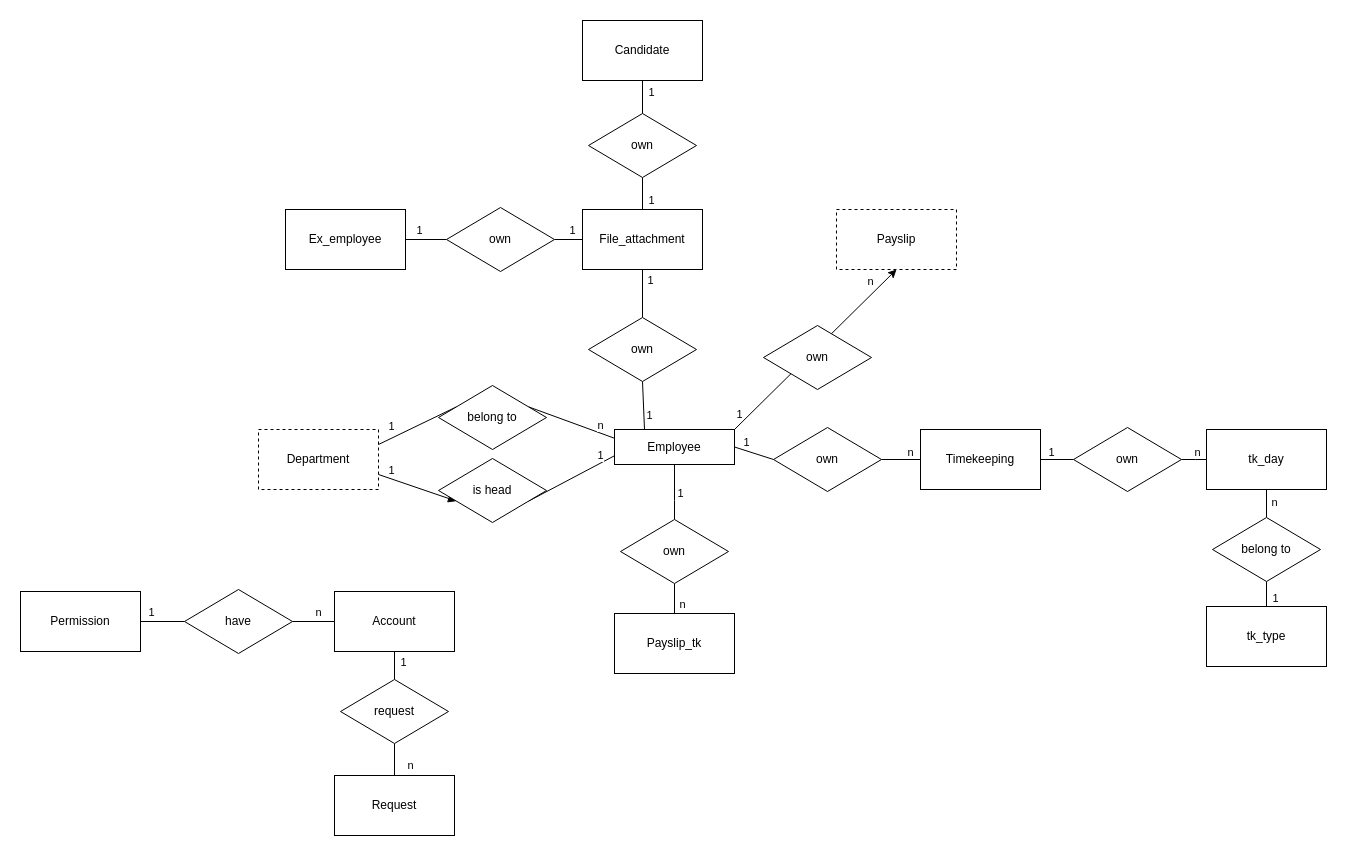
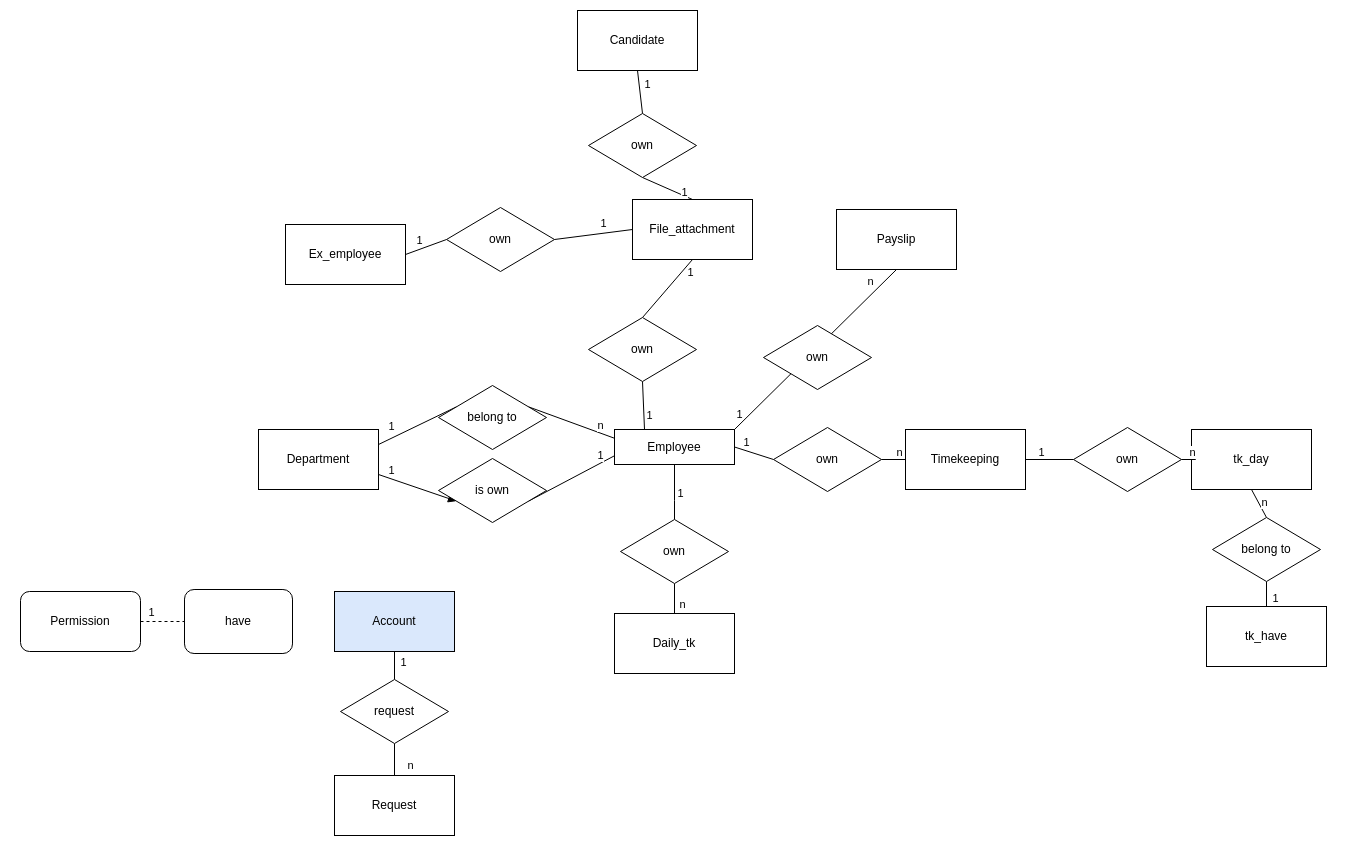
  <mxCell id="0" />
  <mxCell id="1" parent="0" />
- <mxCell id="2" value="Account" style="rounded=0;whiteSpace=wrap;html=1;" vertex="1" parent="1"><mxGeometry x="334" y="591" width="120" height="60" as="geometry" /></mxCell>
- <mxCell id="3" value="Permission" style="rounded=0;whiteSpace=wrap;html=1;" vertex="1" parent="1"><mxGeometry x="20" y="591" width="120" height="60" as="geometry" /></mxCell>
+ <mxCell id="2" value="Account" style="rounded=0;whiteSpace=wrap;html=1;fillColor=#dae8fc;" vertex="1" parent="1"><mxGeometry x="334" y="591" width="120" height="60" as="geometry" /></mxCell>
+ <mxCell id="3" value="Permission" style="whiteSpace=wrap;html=1;rounded=1;" vertex="1" parent="1"><mxGeometry x="20" y="591" width="120" height="60" as="geometry" /></mxCell>
  <mxCell id="4" value="Employee" style="rounded=0;whiteSpace=wrap;html=1;" vertex="1" parent="1"><mxGeometry x="614" y="429" width="120" height="35" as="geometry" /></mxCell>
- <mxCell id="5" value="Ex_employee" style="rounded=0;whiteSpace=wrap;html=1;" vertex="1" parent="1"><mxGeometry x="285" y="209" width="120" height="60" as="geometry" /></mxCell>
- <mxCell id="6" value="Payslip" style="rounded=0;whiteSpace=wrap;html=1;dashed=1;" vertex="1" parent="1"><mxGeometry x="836" y="209" width="120" height="60" as="geometry" /></mxCell>
- <mxCell id="7" value="Candidate" style="rounded=0;whiteSpace=wrap;html=1;" vertex="1" parent="1"><mxGeometry x="582" y="20" width="120" height="60" as="geometry" /></mxCell>
- <mxCell id="8" value="Timekeeping" style="rounded=0;whiteSpace=wrap;html=1;" vertex="1" parent="1"><mxGeometry x="920" y="429" width="120" height="60" as="geometry" /></mxCell>
- <mxCell id="9" value="Department" style="rounded=0;whiteSpace=wrap;html=1;dashed=1;" vertex="1" parent="1"><mxGeometry x="258" y="429" width="120" height="60" as="geometry" /></mxCell>
- <mxCell id="10" value="tk_day" style="rounded=0;whiteSpace=wrap;html=1;" vertex="1" parent="1"><mxGeometry x="1206" y="429" width="120" height="60" as="geometry" /></mxCell>
- <mxCell id="11" value="tk_type" style="rounded=0;whiteSpace=wrap;html=1;" vertex="1" parent="1"><mxGeometry x="1206" y="606" width="120" height="60" as="geometry" /></mxCell>
- <mxCell id="12" value="Payslip_tk" style="rounded=0;whiteSpace=wrap;html=1;" vertex="1" parent="1"><mxGeometry x="614" y="613" width="120" height="60" as="geometry" /></mxCell>
+ <mxCell id="5" value="Ex_employee" style="rounded=0;whiteSpace=wrap;html=1;" vertex="1" parent="1"><mxGeometry x="285" y="224" width="120" height="60" as="geometry" /></mxCell>
+ <mxCell id="6" value="Payslip" style="rounded=0;whiteSpace=wrap;html=1;" vertex="1" parent="1"><mxGeometry x="836" y="209" width="120" height="60" as="geometry" /></mxCell>
+ <mxCell id="7" value="Candidate" style="rounded=0;whiteSpace=wrap;html=1;" vertex="1" parent="1"><mxGeometry x="577" y="10" width="120" height="60" as="geometry" /></mxCell>
+ <mxCell id="8" value="Timekeeping" style="rounded=0;whiteSpace=wrap;html=1;" vertex="1" parent="1"><mxGeometry x="905" y="429" width="120" height="60" as="geometry" /></mxCell>
+ <mxCell id="9" value="Department" style="rounded=0;whiteSpace=wrap;html=1;" vertex="1" parent="1"><mxGeometry x="258" y="429" width="120" height="60" as="geometry" /></mxCell>
+ <mxCell id="10" value="tk_day" style="rounded=0;whiteSpace=wrap;html=1;" vertex="1" parent="1"><mxGeometry x="1191" y="429" width="120" height="60" as="geometry" /></mxCell>
+ <mxCell id="11" value="tk_have" style="rounded=0;whiteSpace=wrap;html=1;" vertex="1" parent="1"><mxGeometry x="1206" y="606" width="120" height="60" as="geometry" /></mxCell>
+ <mxCell id="12" value="Daily_tk" style="rounded=0;whiteSpace=wrap;html=1;" vertex="1" parent="1"><mxGeometry x="614" y="613" width="120" height="60" as="geometry" /></mxCell>
  <mxCell id="13" value="Request" style="rounded=0;whiteSpace=wrap;html=1;" vertex="1" parent="1"><mxGeometry x="334" y="775" width="120" height="60" as="geometry" /></mxCell>
- <mxCell id="14" value="File_attachment" style="rounded=0;whiteSpace=wrap;html=1;" vertex="1" parent="1"><mxGeometry x="582" y="209" width="120" height="60" as="geometry" /></mxCell>
- <mxCell id="15" value="" style="endArrow=none;html=1;rounded=0;entryX=0;entryY=0.5;entryDx=0;entryDy=0;exitX=1;exitY=0.5;exitDx=0;exitDy=0;" edge="1" parent="1" source="42" target="2"><mxGeometry width="50" height="50" relative="1" as="geometry"><mxPoint x="318" y="786" as="sourcePoint" /><mxPoint x="368" y="736" as="targetPoint" /></mxGeometry></mxCell>
- <mxCell id="16" value="n" style="edgeLabel;html=1;align=center;verticalAlign=middle;resizable=0;points=[];" vertex="1" connectable="0" parent="15"><mxGeometry x="0.191" y="2" relative="1" as="geometry"><mxPoint y="-8" as="offset" /></mxGeometry></mxCell>
+ <mxCell id="14" value="File_attachment" style="rounded=0;whiteSpace=wrap;html=1;" vertex="1" parent="1"><mxGeometry x="632" y="199" width="120" height="60" as="geometry" /></mxCell>
  <mxCell id="17" value="" style="endArrow=none;html=1;rounded=0;entryX=0.5;entryY=1;entryDx=0;entryDy=0;exitX=0.5;exitY=0;exitDx=0;exitDy=0;" edge="1" parent="1" source="45" target="2"><mxGeometry width="50" height="50" relative="1" as="geometry"><mxPoint x="295" y="764" as="sourcePoint" /><mxPoint x="345" y="714" as="targetPoint" /></mxGeometry></mxCell>
  <mxCell id="18" value="1" style="edgeLabel;html=1;align=center;verticalAlign=middle;resizable=0;points=[];" vertex="1" connectable="0" parent="17"><mxGeometry x="0.318" y="-1" relative="1" as="geometry"><mxPoint x="7" as="offset" /></mxGeometry></mxCell>
  <mxCell id="19" value="" style="endArrow=none;html=1;rounded=0;entryX=0;entryY=0.75;entryDx=0;entryDy=0;exitX=1;exitY=0.75;exitDx=0;exitDy=0;" edge="1" parent="1" source="53" target="4"><mxGeometry width="50" height="50" relative="1" as="geometry"><mxPoint x="379" y="591" as="sourcePoint" /><mxPoint x="340" y="563" as="targetPoint" /></mxGeometry></mxCell>
  <mxCell id="20" value="1" style="edgeLabel;html=1;align=center;verticalAlign=middle;resizable=0;points=[];" vertex="1" connectable="0" parent="19"><mxGeometry x="0.67" y="1" relative="1" as="geometry"><mxPoint y="-7" as="offset" /></mxGeometry></mxCell>
  <mxCell id="21" value="" style="endArrow=none;html=1;rounded=0;exitX=0.5;exitY=1;exitDx=0;exitDy=0;entryX=0.5;entryY=0;entryDx=0;entryDy=0;" edge="1" parent="1" source="47" target="12"><mxGeometry width="50" height="50" relative="1" as="geometry"><mxPoint x="833" y="492" as="sourcePoint" /><mxPoint x="883" y="442" as="targetPoint" /></mxGeometry></mxCell>
  <mxCell id="22" value="n" style="edgeLabel;html=1;align=center;verticalAlign=middle;resizable=0;points=[];" vertex="1" connectable="0" parent="21"><mxGeometry x="0.325" y="1" relative="1" as="geometry"><mxPoint x="6" as="offset" /></mxGeometry></mxCell>
  <mxCell id="23" value="" style="endArrow=none;html=1;rounded=0;exitX=1;exitY=0.5;exitDx=0;exitDy=0;entryX=0;entryY=0.5;entryDx=0;entryDy=0;" edge="1" parent="1" source="56" target="8"><mxGeometry width="50" height="50" relative="1" as="geometry"><mxPoint x="904" y="549" as="sourcePoint" /><mxPoint x="954" y="499" as="targetPoint" /></mxGeometry></mxCell>
  <mxCell id="24" value="n" style="edgeLabel;html=1;align=center;verticalAlign=middle;resizable=0;points=[];" vertex="1" connectable="0" parent="23"><mxGeometry x="0.359" relative="1" as="geometry"><mxPoint x="1" y="-8" as="offset" /></mxGeometry></mxCell>
  <mxCell id="25" value="" style="endArrow=none;html=1;rounded=0;exitX=1;exitY=0.5;exitDx=0;exitDy=0;entryX=0;entryY=0.5;entryDx=0;entryDy=0;" edge="1" parent="1" source="59" target="10"><mxGeometry width="50" height="50" relative="1" as="geometry"><mxPoint x="973" y="570" as="sourcePoint" /><mxPoint x="1023" y="520" as="targetPoint" /><Array as="points"><mxPoint x="1195" y="459" /></Array></mxGeometry></mxCell>
  <mxCell id="26" value="n" style="edgeLabel;html=1;align=center;verticalAlign=middle;resizable=0;points=[];" vertex="1" connectable="0" parent="25"><mxGeometry x="0.354" relative="1" as="geometry"><mxPoint x="-2" y="-8" as="offset" /></mxGeometry></mxCell>
  <mxCell id="27" value="" style="endArrow=none;html=1;rounded=0;exitX=0.5;exitY=1;exitDx=0;exitDy=0;entryX=0.5;entryY=0;entryDx=0;entryDy=0;" edge="1" parent="1" source="62" target="11"><mxGeometry width="50" height="50" relative="1" as="geometry"><mxPoint x="966" y="571" as="sourcePoint" /><mxPoint x="1016" y="521" as="targetPoint" /></mxGeometry></mxCell>
  <mxCell id="28" value="1" style="edgeLabel;html=1;align=center;verticalAlign=middle;resizable=0;points=[];" vertex="1" connectable="0" parent="27"><mxGeometry x="0.274" relative="1" as="geometry"><mxPoint x="8" as="offset" /></mxGeometry></mxCell>
- <mxCell id="29" value="" style="endArrow=classic;html=1;rounded=0;exitX=1;exitY=0;exitDx=0;exitDy=0;entryX=0.5;entryY=1;entryDx=0;entryDy=0;" edge="1" parent="1" source="4" target="6"><mxGeometry width="50" height="50" relative="1" as="geometry"><mxPoint x="946" y="489" as="sourcePoint" /><mxPoint x="996" y="439" as="targetPoint" /></mxGeometry></mxCell>
+ <mxCell id="29" value="" style="endArrow=none;html=1;rounded=0;exitX=1;exitY=0;exitDx=0;exitDy=0;entryX=0.5;entryY=1;entryDx=0;entryDy=0;" edge="1" parent="1" source="4" target="6"><mxGeometry width="50" height="50" relative="1" as="geometry"><mxPoint x="946" y="489" as="sourcePoint" /><mxPoint x="996" y="439" as="targetPoint" /></mxGeometry></mxCell>
  <mxCell id="30" value="1" style="edgeLabel;html=1;align=center;verticalAlign=middle;resizable=0;points=[];" vertex="1" connectable="0" parent="29"><mxGeometry x="-0.87" y="1" relative="1" as="geometry"><mxPoint x="-5" y="-4" as="offset" /></mxGeometry></mxCell>
  <mxCell id="31" value="n" style="edgeLabel;html=1;align=center;verticalAlign=middle;resizable=0;points=[];" vertex="1" connectable="0" parent="29"><mxGeometry x="0.835" relative="1" as="geometry"><mxPoint x="-13" y="-2" as="offset" /></mxGeometry></mxCell>
  <mxCell id="32" value="" style="endArrow=none;html=1;rounded=0;exitX=1;exitY=0.5;exitDx=0;exitDy=0;entryX=0;entryY=0.5;entryDx=0;entryDy=0;" edge="1" parent="1" source="69" target="14"><mxGeometry width="50" height="50" relative="1" as="geometry"><mxPoint x="727" y="83" as="sourcePoint" /><mxPoint x="777" y="33" as="targetPoint" /></mxGeometry></mxCell>
  <mxCell id="33" value="1" style="edgeLabel;html=1;align=center;verticalAlign=middle;resizable=0;points=[];" vertex="1" connectable="0" parent="32"><mxGeometry x="0.234" relative="1" as="geometry"><mxPoint y="-10" as="offset" /></mxGeometry></mxCell>
  <mxCell id="34" value="" style="endArrow=none;html=1;rounded=0;exitX=0.5;exitY=1;exitDx=0;exitDy=0;entryX=0.25;entryY=0;entryDx=0;entryDy=0;" edge="1" parent="1" source="66" target="4"><mxGeometry width="50" height="50" relative="1" as="geometry"><mxPoint x="752" y="301" as="sourcePoint" /><mxPoint x="802" y="251" as="targetPoint" /></mxGeometry></mxCell>
  <mxCell id="35" value="1" style="edgeLabel;html=1;align=center;verticalAlign=middle;resizable=0;points=[];" vertex="1" connectable="0" parent="34"><mxGeometry x="0.485" relative="1" as="geometry"><mxPoint x="5" y="-2" as="offset" /></mxGeometry></mxCell>
  <mxCell id="36" value="" style="endArrow=none;html=1;rounded=0;entryX=0;entryY=0.25;entryDx=0;entryDy=0;exitX=1;exitY=0.25;exitDx=0;exitDy=0;" edge="1" parent="1" source="50" target="4"><mxGeometry width="50" height="50" relative="1" as="geometry"><mxPoint x="391" y="370" as="sourcePoint" /><mxPoint x="395" y="592" as="targetPoint" /></mxGeometry></mxCell>
  <mxCell id="37" value="n" style="edgeLabel;html=1;align=center;verticalAlign=middle;resizable=0;points=[];" vertex="1" connectable="0" parent="36"><mxGeometry x="0.61" y="-1" relative="1" as="geometry"><mxPoint x="2" y="-8" as="offset" /></mxGeometry></mxCell>
  <mxCell id="38" value="" style="endArrow=none;html=1;rounded=0;exitX=0.5;exitY=1;exitDx=0;exitDy=0;entryX=0.5;entryY=0;entryDx=0;entryDy=0;" edge="1" parent="1" source="72" target="14"><mxGeometry width="50" height="50" relative="1" as="geometry"><mxPoint x="850" y="106" as="sourcePoint" /><mxPoint x="900" y="56" as="targetPoint" /></mxGeometry></mxCell>
  <mxCell id="39" value="1" style="edgeLabel;html=1;align=center;verticalAlign=middle;resizable=0;points=[];" vertex="1" connectable="0" parent="38"><mxGeometry x="0.355" relative="1" as="geometry"><mxPoint x="8" as="offset" /></mxGeometry></mxCell>
- <mxCell id="40" value="" style="endArrow=none;html=1;rounded=0;entryX=0;entryY=0.5;entryDx=0;entryDy=0;exitX=1;exitY=0.5;exitDx=0;exitDy=0;" edge="1" parent="1" source="3" target="42"><mxGeometry width="50" height="50" relative="1" as="geometry"><mxPoint x="159" y="621" as="sourcePoint" /><mxPoint x="315" y="621" as="targetPoint" /></mxGeometry></mxCell>
+ <mxCell id="40" value="" style="endArrow=none;html=1;rounded=0;entryX=0;entryY=0.5;entryDx=0;entryDy=0;exitX=1;exitY=0.5;exitDx=0;exitDy=0;dashed=1;" edge="1" parent="1" source="3" target="42"><mxGeometry width="50" height="50" relative="1" as="geometry"><mxPoint x="159" y="621" as="sourcePoint" /><mxPoint x="315" y="621" as="targetPoint" /></mxGeometry></mxCell>
  <mxCell id="41" value="1" style="edgeLabel;html=1;align=center;verticalAlign=middle;resizable=0;points=[];" vertex="1" connectable="0" parent="40"><mxGeometry x="-0.644" y="1" relative="1" as="geometry"><mxPoint x="2" y="-9" as="offset" /></mxGeometry></mxCell>
- <mxCell id="42" value="have" style="rhombus;whiteSpace=wrap;html=1;" vertex="1" parent="1"><mxGeometry x="184" y="589" width="108" height="64" as="geometry" /></mxCell>
+ <mxCell id="42" value="have" style="whiteSpace=wrap;html=1;rounded=1;" vertex="1" parent="1"><mxGeometry x="184" y="589" width="108" height="64" as="geometry" /></mxCell>
  <mxCell id="43" value="" style="endArrow=none;html=1;rounded=0;entryX=0.5;entryY=1;entryDx=0;entryDy=0;exitX=0.5;exitY=0;exitDx=0;exitDy=0;" edge="1" parent="1" source="13" target="45"><mxGeometry width="50" height="50" relative="1" as="geometry"><mxPoint x="394" y="762" as="sourcePoint" /><mxPoint x="394" y="651" as="targetPoint" /></mxGeometry></mxCell>
  <mxCell id="44" value="n" style="edgeLabel;html=1;align=center;verticalAlign=middle;resizable=0;points=[];" vertex="1" connectable="0" parent="43"><mxGeometry x="-0.4" relative="1" as="geometry"><mxPoint x="15" y="-1" as="offset" /></mxGeometry></mxCell>
  <mxCell id="45" value="request" style="rhombus;whiteSpace=wrap;html=1;" vertex="1" parent="1"><mxGeometry x="340" y="679" width="108" height="64" as="geometry" /></mxCell>
  <mxCell id="46" value="1" style="endArrow=none;html=1;rounded=0;exitX=0.5;exitY=1;exitDx=0;exitDy=0;entryX=0.5;entryY=0;entryDx=0;entryDy=0;" edge="1" parent="1" source="4" target="47"><mxGeometry x="0.067" y="6" width="50" height="50" relative="1" as="geometry"><mxPoint x="674" y="489" as="sourcePoint" /><mxPoint x="674" y="584" as="targetPoint" /><Array as="points"><mxPoint x="674" y="500" /></Array><mxPoint as="offset" /></mxGeometry></mxCell>
  <mxCell id="47" value="own" style="rhombus;whiteSpace=wrap;html=1;" vertex="1" parent="1"><mxGeometry x="620" y="519" width="108" height="64" as="geometry" /></mxCell>
  <mxCell id="48" value="" style="endArrow=none;html=1;rounded=0;entryX=0;entryY=0.25;entryDx=0;entryDy=0;exitX=1;exitY=0.25;exitDx=0;exitDy=0;" edge="1" parent="1" source="9" target="50"><mxGeometry width="50" height="50" relative="1" as="geometry"><mxPoint x="378" y="444" as="sourcePoint" /><mxPoint x="614" y="444" as="targetPoint" /></mxGeometry></mxCell>
  <mxCell id="49" value="1" style="edgeLabel;html=1;align=center;verticalAlign=middle;resizable=0;points=[];" vertex="1" connectable="0" parent="48"><mxGeometry x="-0.7" y="1" relative="1" as="geometry"><mxPoint x="1" y="-12" as="offset" /></mxGeometry></mxCell>
  <mxCell id="50" value="belong to" style="rhombus;whiteSpace=wrap;html=1;" vertex="1" parent="1"><mxGeometry x="438" y="385" width="108" height="64" as="geometry" /></mxCell>
  <mxCell id="51" value="" style="endArrow=block;html=1;rounded=0;entryX=0;entryY=0.75;entryDx=0;entryDy=0;exitX=1;exitY=0.75;exitDx=0;exitDy=0;" edge="1" parent="1" source="9" target="53"><mxGeometry width="50" height="50" relative="1" as="geometry"><mxPoint x="378" y="474" as="sourcePoint" /><mxPoint x="614" y="474" as="targetPoint" /></mxGeometry></mxCell>
  <mxCell id="52" value="1" style="edgeLabel;html=1;align=center;verticalAlign=middle;resizable=0;points=[];" vertex="1" connectable="0" parent="51"><mxGeometry x="-0.676" relative="1" as="geometry"><mxPoint y="-9" as="offset" /></mxGeometry></mxCell>
- <mxCell id="53" value="is head" style="rhombus;whiteSpace=wrap;html=1;" vertex="1" parent="1"><mxGeometry x="438" y="458" width="108" height="64" as="geometry" /></mxCell>
+ <mxCell id="53" value="is own" style="rhombus;whiteSpace=wrap;html=1;" vertex="1" parent="1"><mxGeometry x="438" y="458" width="108" height="64" as="geometry" /></mxCell>
  <mxCell id="54" value="" style="endArrow=none;html=1;rounded=0;exitX=1;exitY=0.5;exitDx=0;exitDy=0;entryX=0;entryY=0.5;entryDx=0;entryDy=0;" edge="1" parent="1" source="4" target="56"><mxGeometry width="50" height="50" relative="1" as="geometry"><mxPoint x="734" y="459" as="sourcePoint" /><mxPoint x="920" y="459" as="targetPoint" /></mxGeometry></mxCell>
  <mxCell id="55" value="1" style="edgeLabel;html=1;align=center;verticalAlign=middle;resizable=0;points=[];" vertex="1" connectable="0" parent="54"><mxGeometry x="-0.559" y="1" relative="1" as="geometry"><mxPoint x="3" y="-7" as="offset" /></mxGeometry></mxCell>
  <mxCell id="56" value="own" style="rhombus;whiteSpace=wrap;html=1;" vertex="1" parent="1"><mxGeometry x="773" y="427" width="108" height="64" as="geometry" /></mxCell>
  <mxCell id="57" value="" style="endArrow=none;html=1;rounded=0;exitX=1;exitY=0.5;exitDx=0;exitDy=0;entryX=0;entryY=0.5;entryDx=0;entryDy=0;" edge="1" parent="1" source="8" target="59"><mxGeometry width="50" height="50" relative="1" as="geometry"><mxPoint x="1040" y="459" as="sourcePoint" /><mxPoint x="1202" y="459" as="targetPoint" /></mxGeometry></mxCell>
  <mxCell id="58" value="1" style="edgeLabel;html=1;align=center;verticalAlign=middle;resizable=0;points=[];" vertex="1" connectable="0" parent="57"><mxGeometry x="-0.436" y="-1" relative="1" as="geometry"><mxPoint x="1" y="-9" as="offset" /></mxGeometry></mxCell>
  <mxCell id="59" value="own" style="rhombus;whiteSpace=wrap;html=1;" vertex="1" parent="1"><mxGeometry x="1073" y="427" width="108" height="64" as="geometry" /></mxCell>
  <mxCell id="60" value="" style="endArrow=none;html=1;rounded=0;exitX=0.5;exitY=1;exitDx=0;exitDy=0;entryX=0.5;entryY=0;entryDx=0;entryDy=0;" edge="1" parent="1" source="10" target="62"><mxGeometry width="50" height="50" relative="1" as="geometry"><mxPoint x="1266" y="489" as="sourcePoint" /><mxPoint x="1266" y="598" as="targetPoint" /></mxGeometry></mxCell>
  <mxCell id="61" value="n" style="edgeLabel;html=1;align=center;verticalAlign=middle;resizable=0;points=[];" vertex="1" connectable="0" parent="60"><mxGeometry x="-0.274" relative="1" as="geometry"><mxPoint x="7" y="2" as="offset" /></mxGeometry></mxCell>
  <mxCell id="62" value="belong to" style="rhombus;whiteSpace=wrap;html=1;" vertex="1" parent="1"><mxGeometry x="1212" y="517" width="108" height="64" as="geometry" /></mxCell>
  <mxCell id="63" value="own" style="rhombus;whiteSpace=wrap;html=1;" vertex="1" parent="1"><mxGeometry x="763" y="325" width="108" height="64" as="geometry" /></mxCell>
  <mxCell id="64" value="" style="endArrow=none;html=1;rounded=0;exitX=0.5;exitY=1;exitDx=0;exitDy=0;entryX=0.5;entryY=0;entryDx=0;entryDy=0;" edge="1" parent="1" source="14" target="66"><mxGeometry width="50" height="50" relative="1" as="geometry"><mxPoint x="642" y="269" as="sourcePoint" /><mxPoint x="644" y="429" as="targetPoint" /></mxGeometry></mxCell>
  <mxCell id="65" value="1" style="edgeLabel;html=1;align=center;verticalAlign=middle;resizable=0;points=[];" vertex="1" connectable="0" parent="64"><mxGeometry x="-0.621" relative="1" as="geometry"><mxPoint x="7" y="1" as="offset" /></mxGeometry></mxCell>
  <mxCell id="66" value="own" style="rhombus;whiteSpace=wrap;html=1;" vertex="1" parent="1"><mxGeometry x="588" y="317" width="108" height="64" as="geometry" /></mxCell>
  <mxCell id="67" value="" style="endArrow=none;html=1;rounded=0;exitX=1;exitY=0.5;exitDx=0;exitDy=0;entryX=0;entryY=0.5;entryDx=0;entryDy=0;" edge="1" parent="1" source="5" target="69"><mxGeometry width="50" height="50" relative="1" as="geometry"><mxPoint x="442" y="239" as="sourcePoint" /><mxPoint x="582" y="239" as="targetPoint" /></mxGeometry></mxCell>
  <mxCell id="68" value="1" style="edgeLabel;html=1;align=center;verticalAlign=middle;resizable=0;points=[];" vertex="1" connectable="0" parent="67"><mxGeometry x="-0.417" relative="1" as="geometry"><mxPoint x="1" y="-10" as="offset" /></mxGeometry></mxCell>
  <mxCell id="69" value="own" style="rhombus;whiteSpace=wrap;html=1;" vertex="1" parent="1"><mxGeometry x="446" y="207" width="108" height="64" as="geometry" /></mxCell>
  <mxCell id="70" value="" style="endArrow=none;html=1;rounded=0;exitX=0.5;exitY=1;exitDx=0;exitDy=0;entryX=0.5;entryY=0;entryDx=0;entryDy=0;" edge="1" parent="1" source="7" target="72"><mxGeometry width="50" height="50" relative="1" as="geometry"><mxPoint x="642" y="80" as="sourcePoint" /><mxPoint x="642" y="209" as="targetPoint" /></mxGeometry></mxCell>
  <mxCell id="71" value="1" style="edgeLabel;html=1;align=center;verticalAlign=middle;resizable=0;points=[];" vertex="1" connectable="0" parent="70"><mxGeometry x="-0.399" relative="1" as="geometry"><mxPoint x="8" y="1" as="offset" /></mxGeometry></mxCell>
  <mxCell id="72" value="own" style="rhombus;whiteSpace=wrap;html=1;" vertex="1" parent="1"><mxGeometry x="588" y="113" width="108" height="64" as="geometry" /></mxCell>
